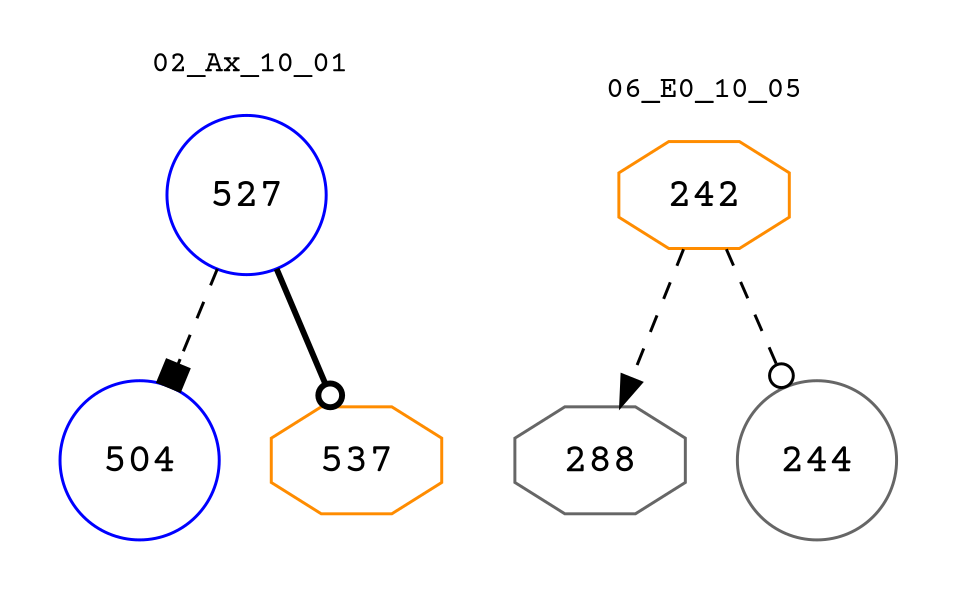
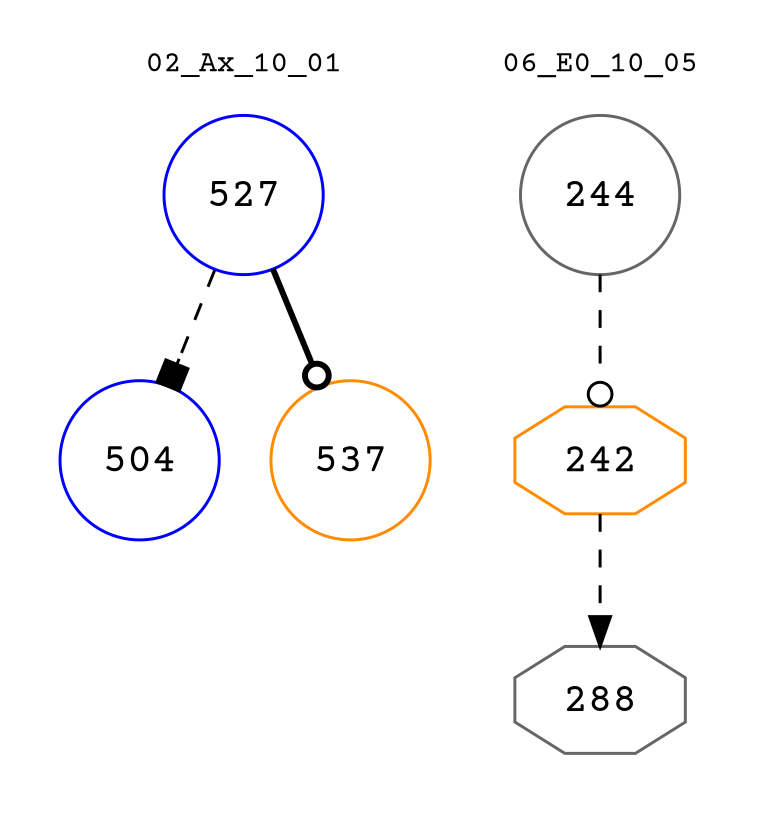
  digraph {
    fontname="Courier Prime"
    node [color=blue fontname="Courier Prime" shape=circle]
    edge [arrowhead=odot color=black fontname="Courier Prime" style=dashed]
    n1 [label=527]
    n2 [label=504]
-   n3 [color=darkorange label=537 shape=octagon]
+   n3 [color=darkorange label=537]
    n4 [color=darkorange label=242 shape=octagon]
    n5 [color=gray40 label=288 shape=octagon]
    n6 [color=gray40 label=244]
    subgraph cluster_1 {
      color=white
      fontsize=10
      label="02_Ax_10_01"
      n1
      n2
      n3
    }
    subgraph cluster_2 {
      color=white
      fontsize=10
      label="06_E0_10_05"
      n4
      n5
      n6
    }
    n1 -> n2 [arrowhead=box]
    n1 -> n3 [style=bold]
    n4 -> n5 [arrowhead=normal]
-   n4 -> n6
+   n6 -> n4
  }
